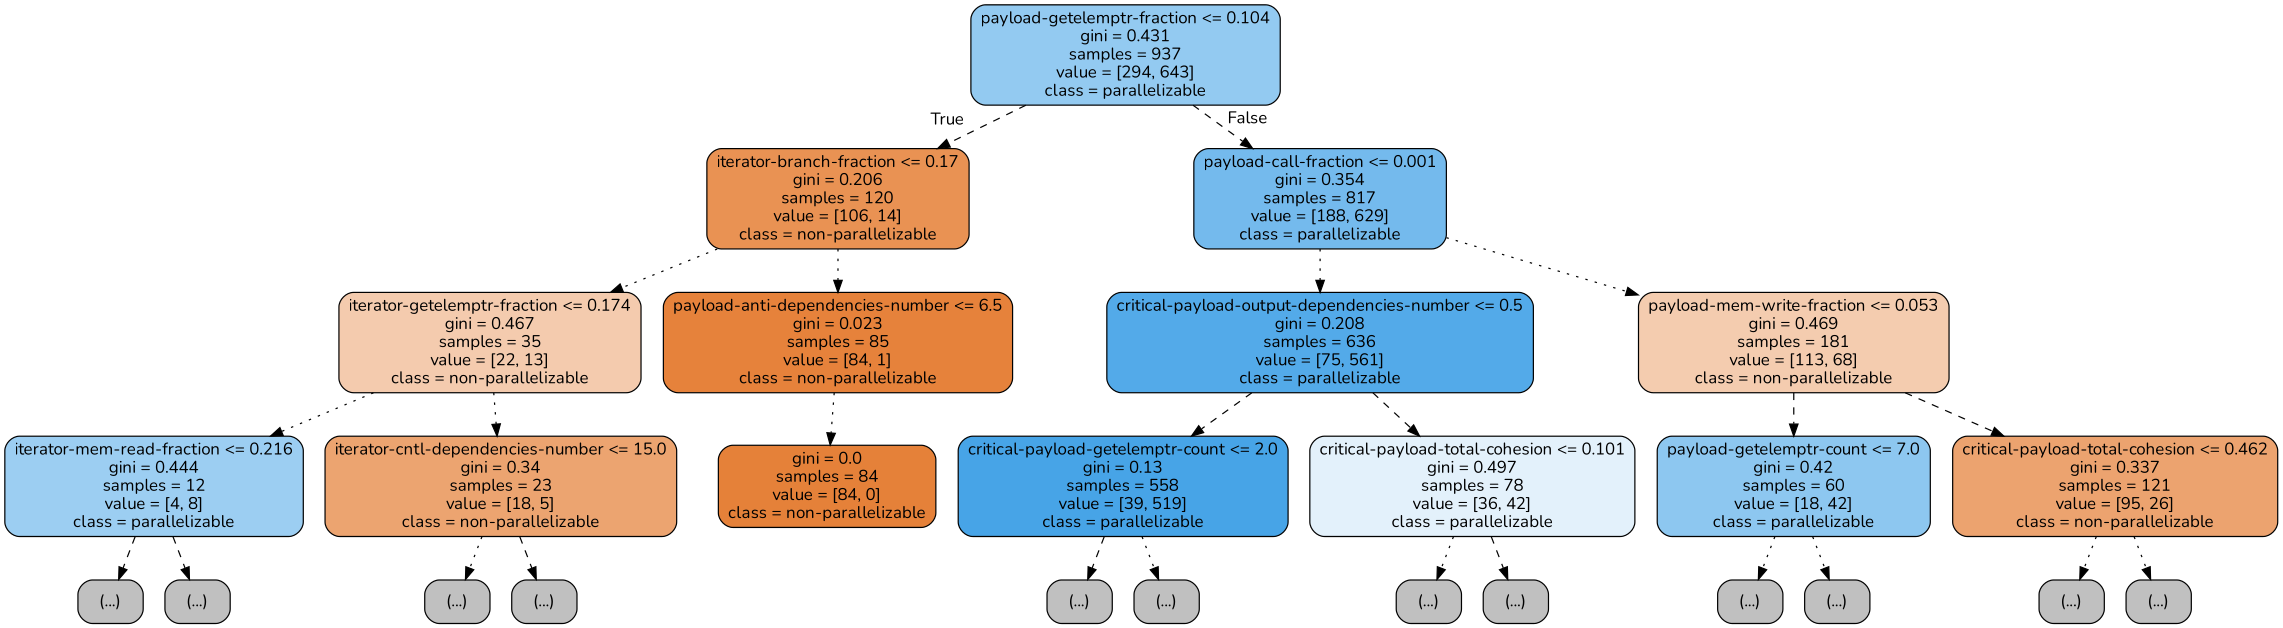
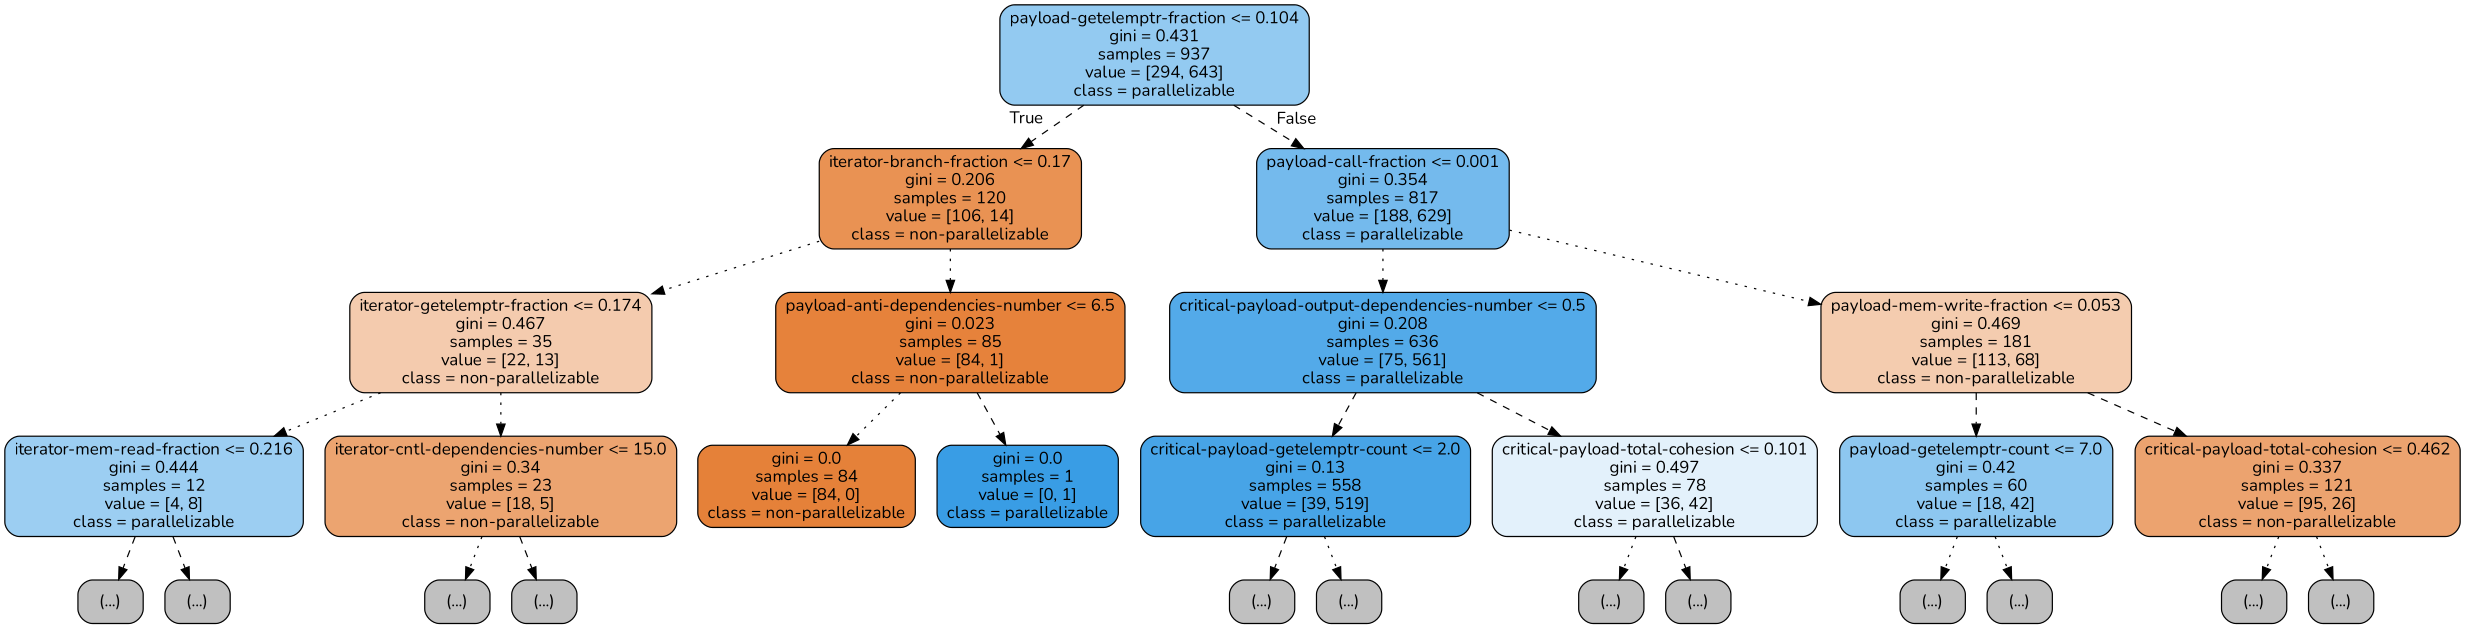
  digraph {
    fontname=Nunito
    node [color=black fillcolor="#C0C0C0" fontname=Nunito shape=box style="filled, rounded"]
    edge [fontname=Nunito style=dotted]
    n1 [fillcolor="#399de58a" label="payload-getelemptr-fraction <= 0.104\ngini = 0.431\nsamples = 937\nvalue = [294, 643]\nclass = parallelizable"]
    n2 [fillcolor="#e58139dd" label="iterator-branch-fraction <= 0.17\ngini = 0.206\nsamples = 120\nvalue = [106, 14]\nclass = non-parallelizable"]
    n3 [fillcolor="#399de5b3" label="payload-call-fraction <= 0.001\ngini = 0.354\nsamples = 817\nvalue = [188, 629]\nclass = parallelizable"]
    n4 [fillcolor="#e5813968" label="iterator-getelemptr-fraction <= 0.174\ngini = 0.467\nsamples = 35\nvalue = [22, 13]\nclass = non-parallelizable"]
    n5 [fillcolor="#e58139fc" label="payload-anti-dependencies-number <= 6.5\ngini = 0.023\nsamples = 85\nvalue = [84, 1]\nclass = non-parallelizable"]
    n6 [fillcolor="#399de57f" label="iterator-mem-read-fraction <= 0.216\ngini = 0.444\nsamples = 12\nvalue = [4, 8]\nclass = parallelizable"]
    n7 [fillcolor="#e58139b8" label="iterator-cntl-dependencies-number <= 15.0\ngini = 0.34\nsamples = 23\nvalue = [18, 5]\nclass = non-parallelizable"]
    n8 [label="(...)"]
    n9 [label="(...)"]
    n10 [label="(...)"]
    n11 [label="(...)"]
    n12 [fillcolor="#e58139ff" label="gini = 0.0\nsamples = 84\nvalue = [84, 0]\nclass = non-parallelizable"]
+   n13 [fillcolor="#399de5ff" label="gini = 0.0\nsamples = 1\nvalue = [0, 1]\nclass = parallelizable"]
    n14 [fillcolor="#399de5dd" label="critical-payload-output-dependencies-number <= 0.5\ngini = 0.208\nsamples = 636\nvalue = [75, 561]\nclass = parallelizable"]
    n15 [fillcolor="#e5813966" label="payload-mem-write-fraction <= 0.053\ngini = 0.469\nsamples = 181\nvalue = [113, 68]\nclass = non-parallelizable"]
    n16 [fillcolor="#399de5ec" label="critical-payload-getelemptr-count <= 2.0\ngini = 0.13\nsamples = 558\nvalue = [39, 519]\nclass = parallelizable"]
    n17 [fillcolor="#399de524" label="critical-payload-total-cohesion <= 0.101\ngini = 0.497\nsamples = 78\nvalue = [36, 42]\nclass = parallelizable"]
    n18 [label="(...)"]
    n19 [label="(...)"]
    n20 [label="(...)"]
    n21 [label="(...)"]
    n22 [fillcolor="#399de592" label="payload-getelemptr-count <= 7.0\ngini = 0.42\nsamples = 60\nvalue = [18, 42]\nclass = parallelizable"]
    n23 [fillcolor="#e58139b9" label="critical-payload-total-cohesion <= 0.462\ngini = 0.337\nsamples = 121\nvalue = [95, 26]\nclass = non-parallelizable"]
    n24 [label="(...)"]
    n25 [label="(...)"]
    n26 [label="(...)"]
    n27 [label="(...)"]
    n1 -> n2 [headlabel=True labelangle=45 labeldistance=2.5 style=dashed]
    n1 -> n3 [headlabel=False labelangle=-45 labeldistance=2.5 style=dashed]
    n2 -> n4
    n2 -> n5
    n3 -> n14
    n3 -> n15
    n4 -> n6
    n4 -> n7
    n5 -> n12
+   n5 -> n13 [style=dashed]
    n6 -> n8 [style=dashed]
    n6 -> n9 [style=dashed]
    n7 -> n10
    n7 -> n11 [style=dashed]
    n14 -> n16 [style=dashed]
    n14 -> n17 [style=dashed]
    n15 -> n22 [style=dashed]
    n15 -> n23 [style=dashed]
    n16 -> n18 [style=dashed]
    n16 -> n19
    n17 -> n20
    n17 -> n21 [style=dashed]
    n22 -> n24
    n22 -> n25
    n23 -> n26
    n23 -> n27
  }
